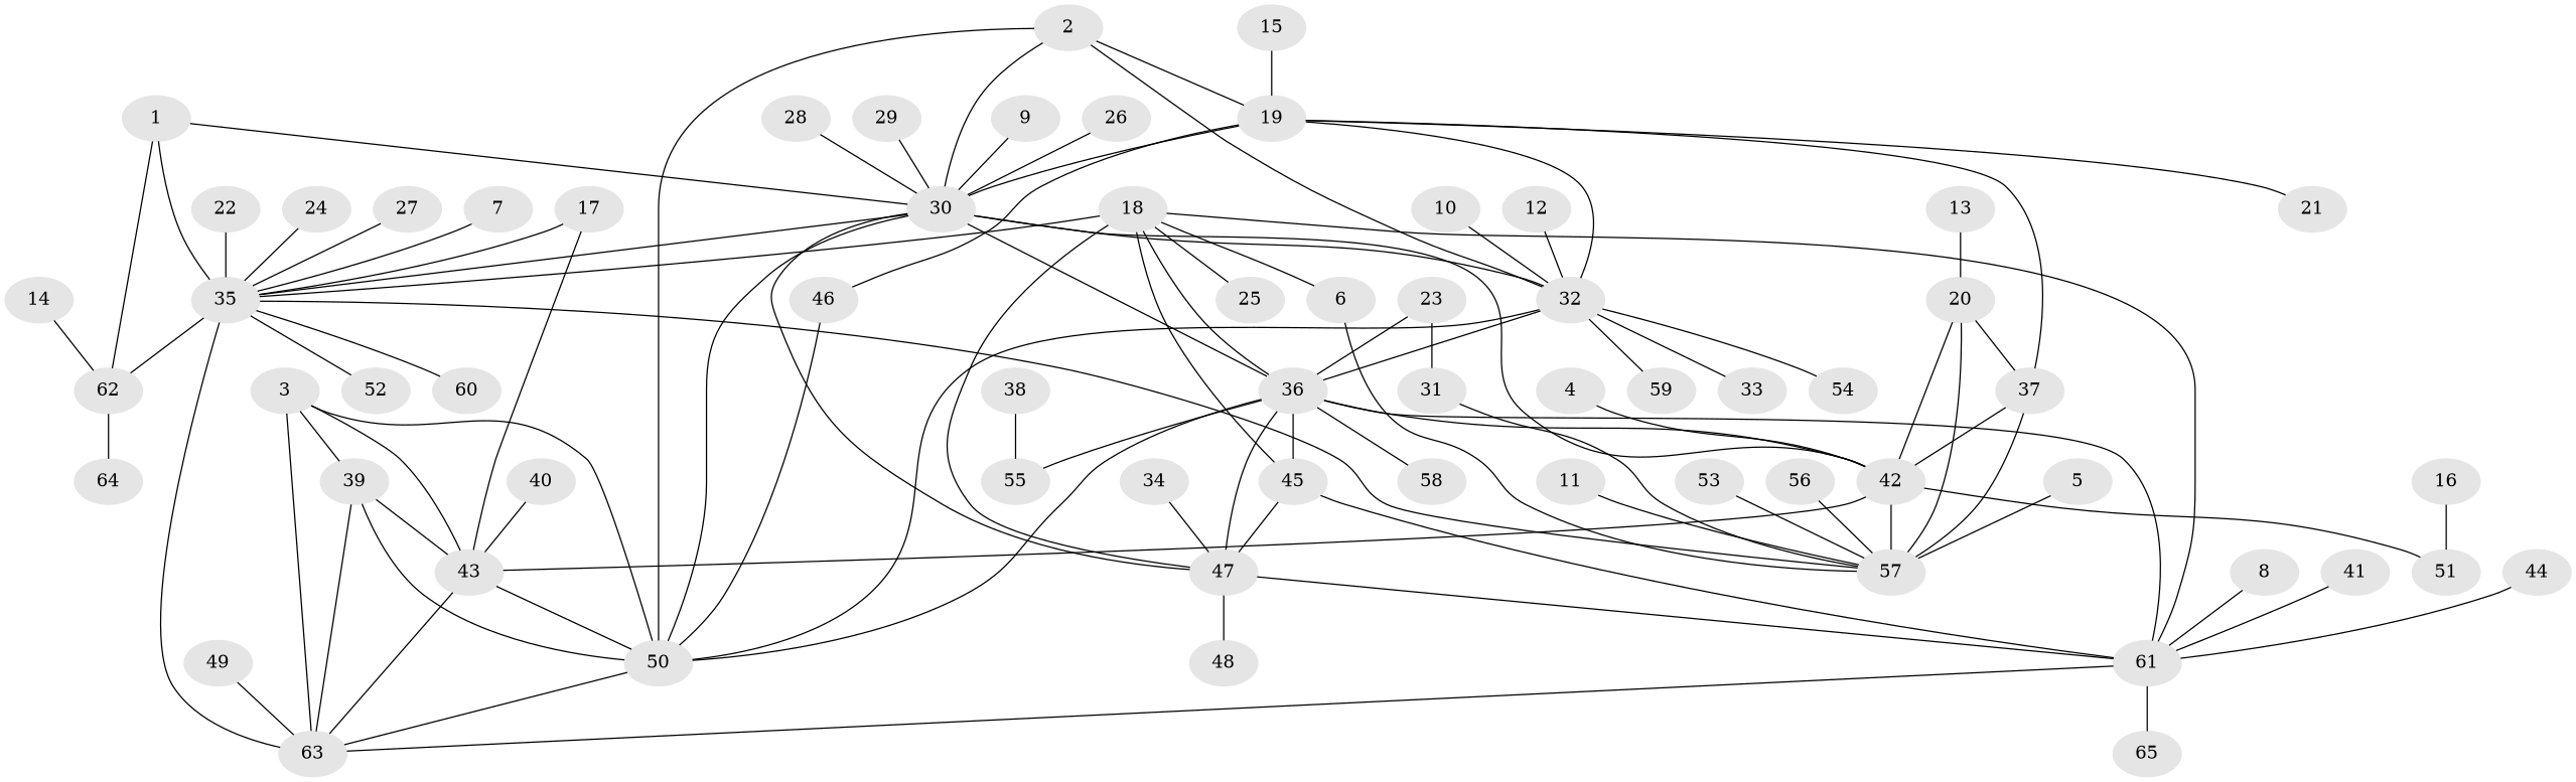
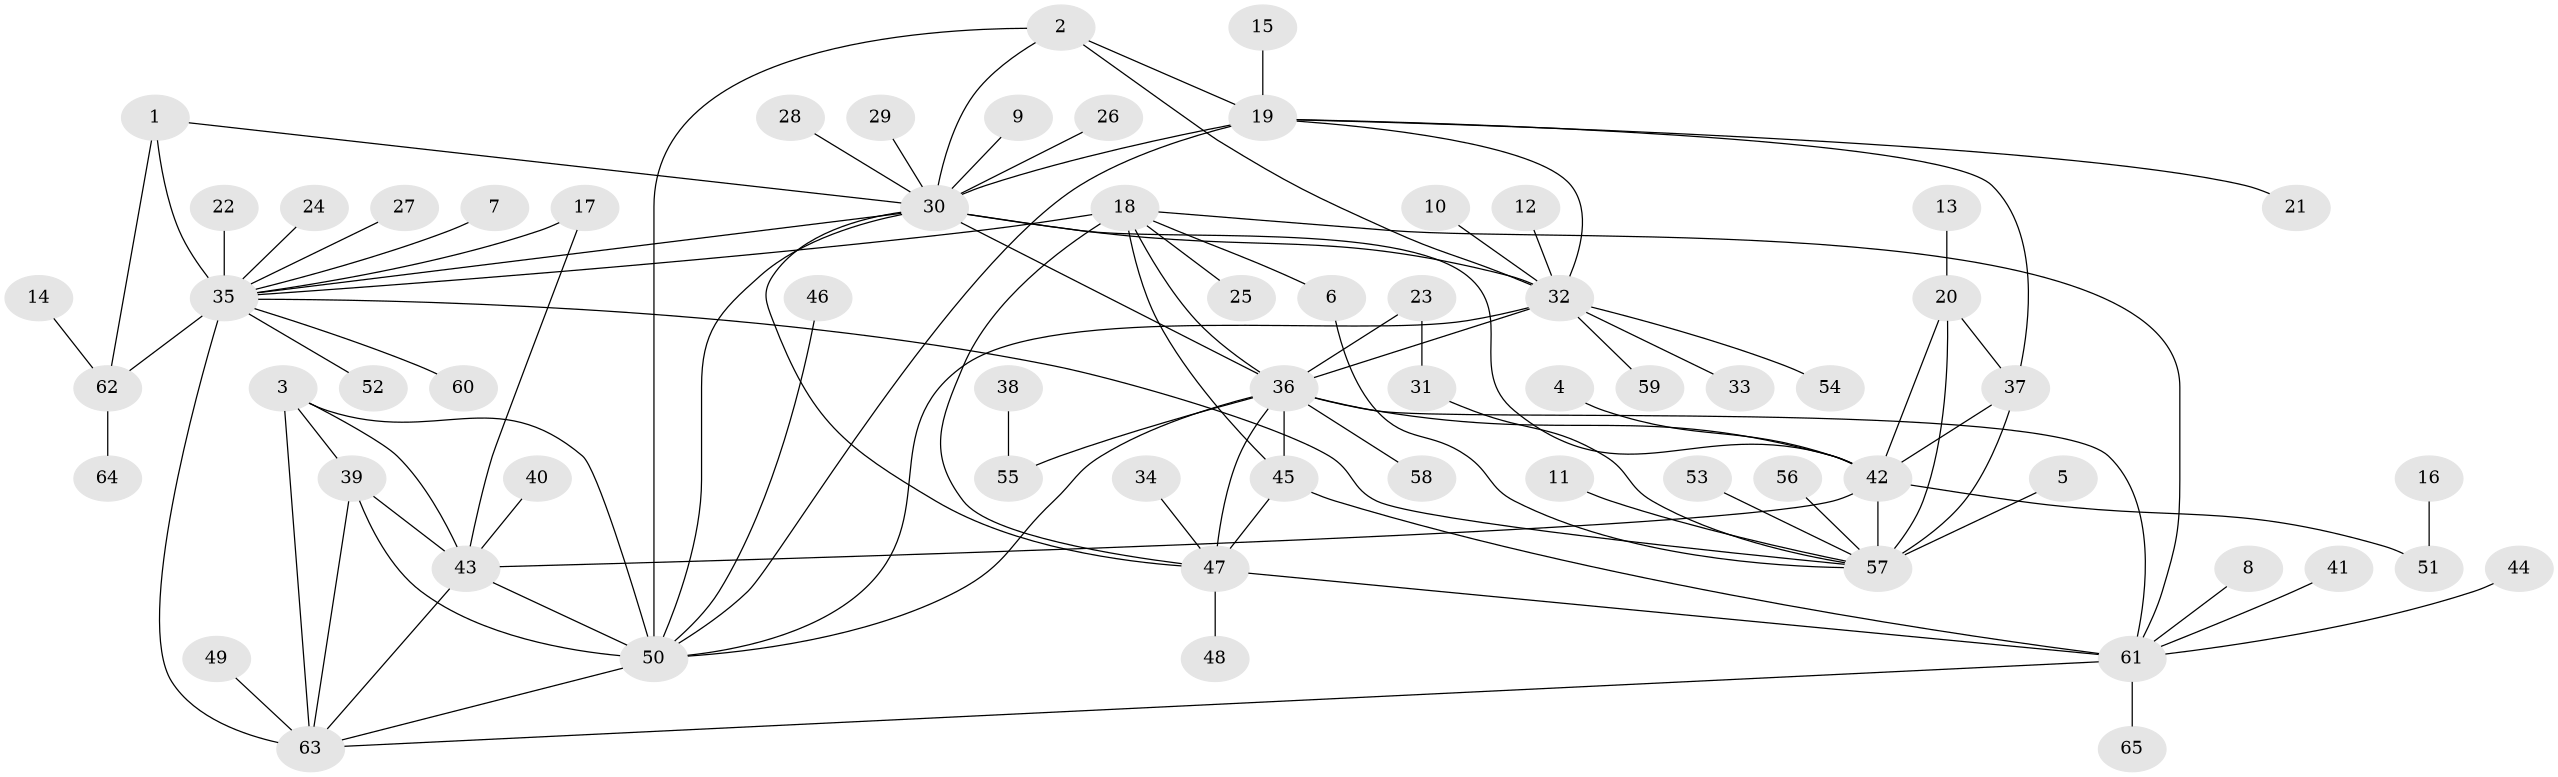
  graph {
    node [color=gray90 style=filled]
    edge [weight=1.0]
    1
    30
    35
    62
    32
    50
    42
    36
    47
    63
    57
    52
    60
    64
    2
    19
    37
    21
    33
    54
    59
    3
    39
    43
    4
    51
    5
    6
    7
    8
    61
    65
    9
    10
    11
    12
    13
    20
    14
    15
    16
    17
    18
    25
    45
    55
    58
    48
    22
    23
    31
    24
    26
    27
    28
    29
    34
    38
    40
    41
    44
    46
    49
    53
    56
    1 -- 30
    1 -- 35 [weight=6.0]
    1 -- 62 [weight=3.0]
    30 -- 35
    30 -- 32
    30 -- 50
    30 -- 42
    30 -- 36 [weight=2.0]
    30 -- 47
    35 -- 62 [weight=2.0]
    35 -- 63
    35 -- 57
    35 -- 52
    35 -- 60
    62 -- 64
    32 -- 50
    32 -- 36
    32 -- 33
    32 -- 54
    32 -- 59
    50 -- 63
    42 -- 57 [weight=2.0]
    42 -- 43
    42 -- 51
    36 -- 50
    36 -- 42
    36 -- 47
    36 -- 61 [weight=2.0]
    36 -- 45
    36 -- 55
    36 -- 58
    47 -- 61 [weight=2.0]
    47 -- 48
    2 -- 30 [weight=2.0]
    2 -- 32 [weight=2.0]
    2 -- 50 [weight=2.0]
    2 -- 19 [weight=2.0]
    19 -- 30
    19 -- 32
-   19 -- 46
+   19 -- 50
    19 -- 37
    19 -- 21
    37 -- 42
    37 -- 57 [weight=2.0]
    3 -- 50 [weight=2.0]
    3 -- 63 [weight=2.0]
    3 -- 39 [weight=2.0]
    3 -- 43 [weight=2.0]
    39 -- 50
    39 -- 63
    39 -- 43
    43 -- 50
    43 -- 63
    4 -- 42
    5 -- 57
    6 -- 57
    7 -- 35
    8 -- 61
    61 -- 63
    61 -- 65
    9 -- 30
    10 -- 32
    11 -- 57
    12 -- 32
    13 -- 20
    20 -- 42 [weight=2.0]
    20 -- 57 [weight=4.0]
    20 -- 37 [weight=2.0]
    14 -- 62
    15 -- 19
    16 -- 51
    17 -- 35
    17 -- 43
    18 -- 35
    18 -- 36
    18 -- 47
    18 -- 6
    18 -- 61 [weight=2.0]
    18 -- 25
    18 -- 45
    45 -- 47
    45 -- 61 [weight=2.0]
    22 -- 35
    23 -- 36
    23 -- 31
    31 -- 57
    24 -- 35
    26 -- 30
    27 -- 35
    28 -- 30
    29 -- 30
    34 -- 47
    38 -- 55
    40 -- 43
    41 -- 61
    44 -- 61
    46 -- 50
    49 -- 63
    53 -- 57
    56 -- 57
  }
